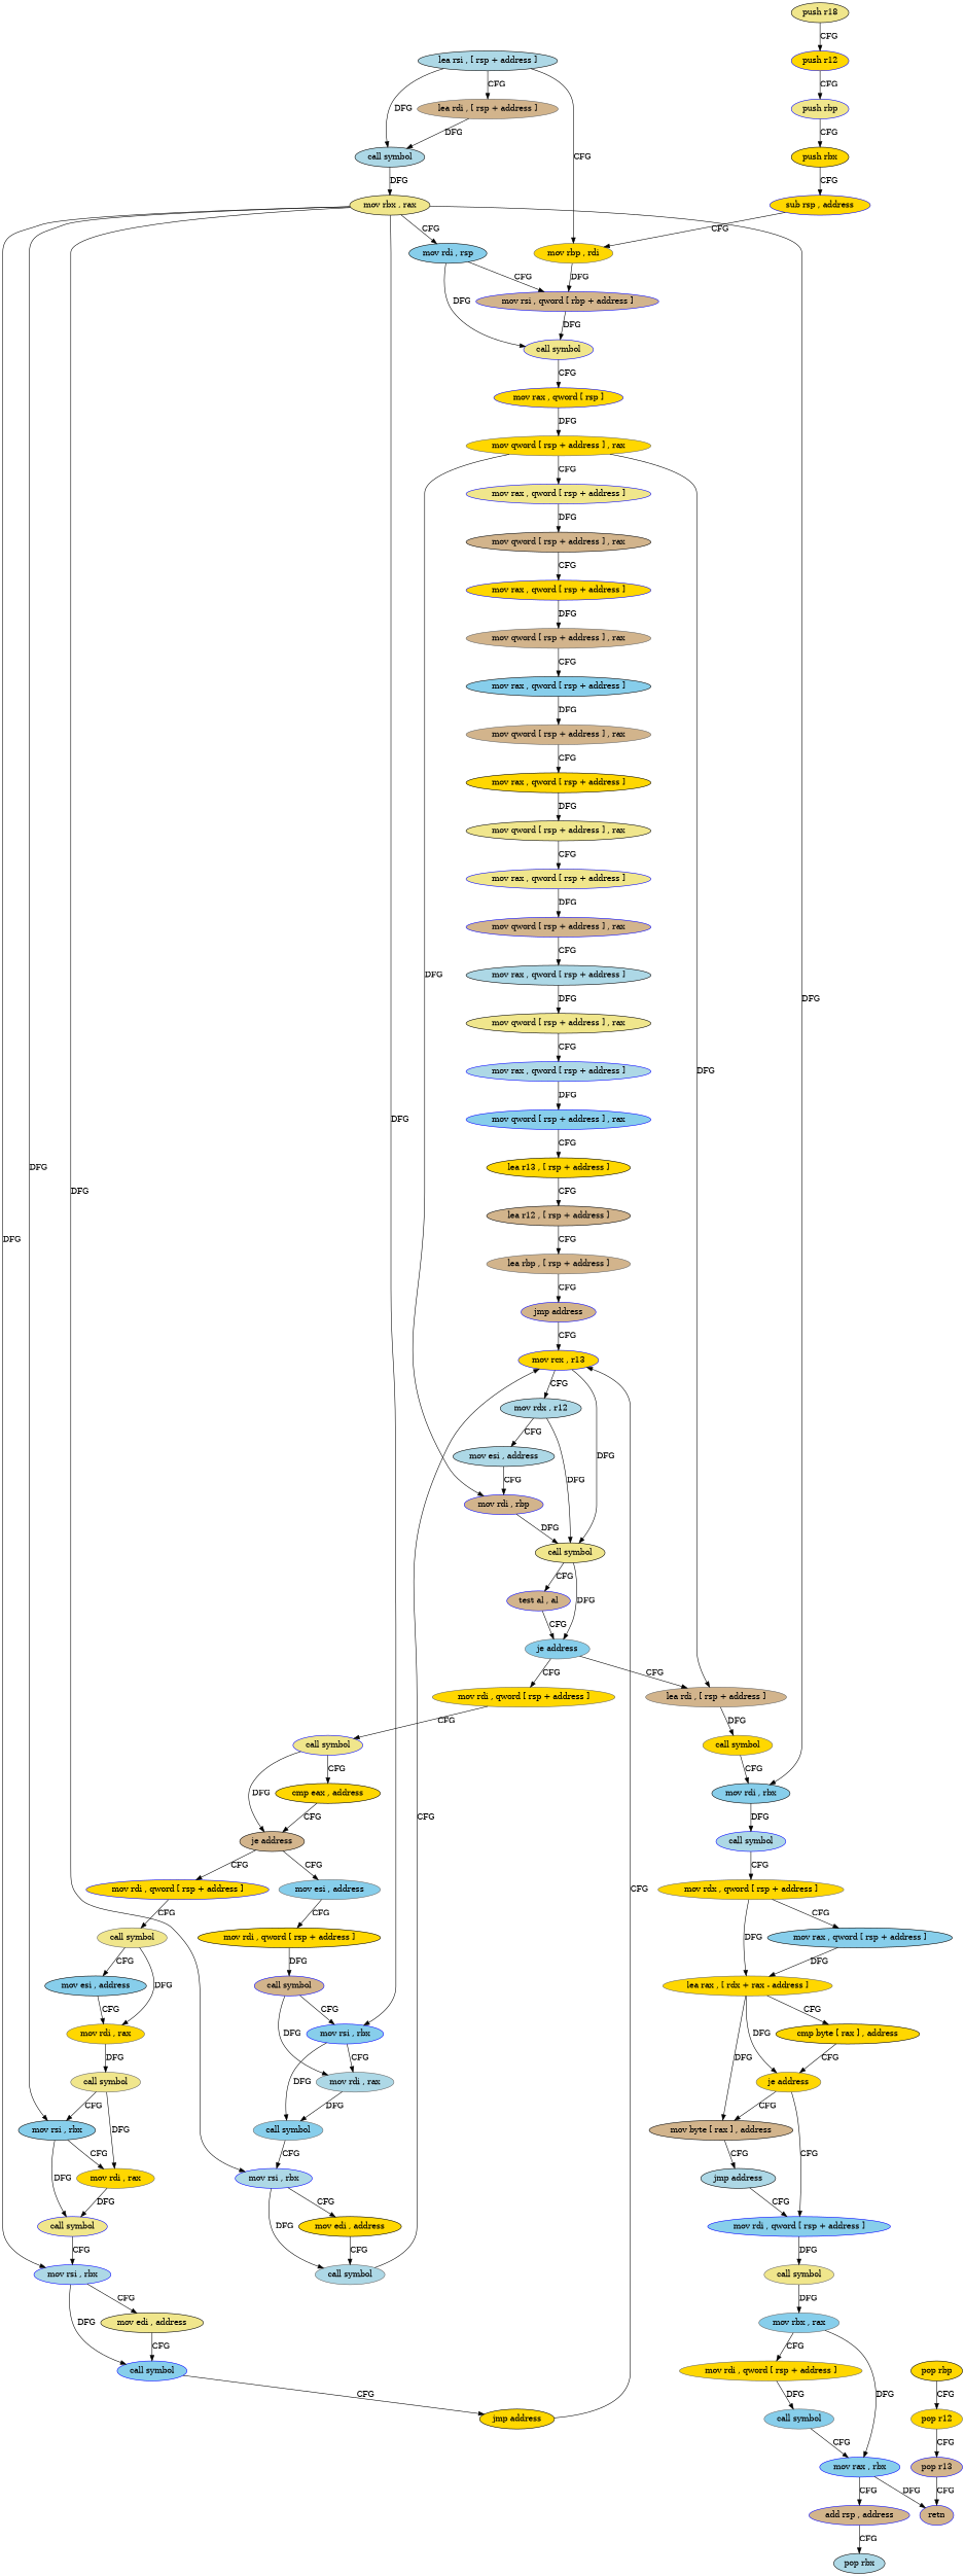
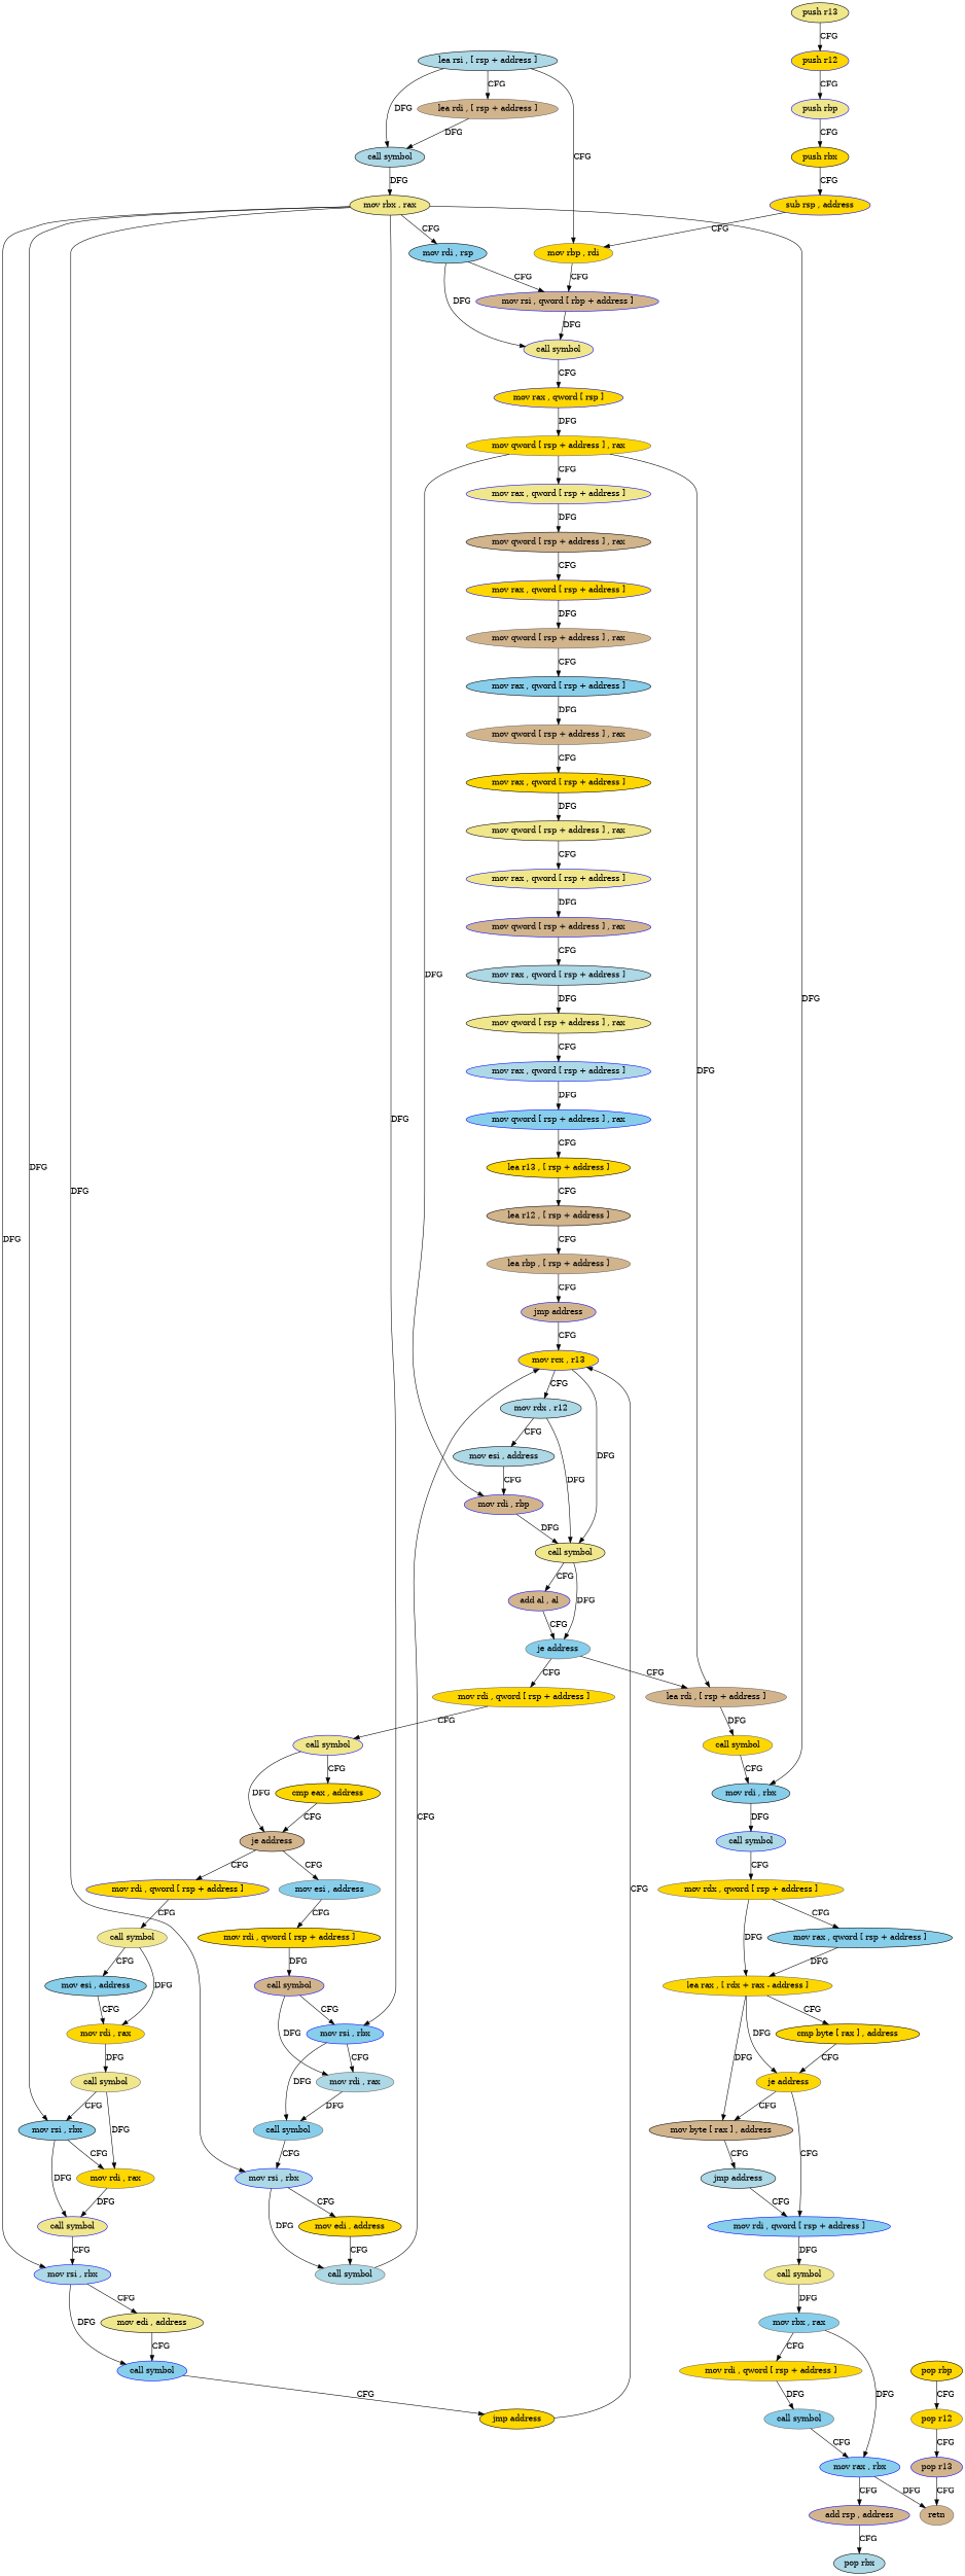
  digraph {
    node [color=black fillcolor=gold style=filled]
-   n1 [fillcolor=khaki label="push r18"]
+   n1 [fillcolor=khaki label="push r13"]
    n2 [color=blue label="push r12"]
    n3 [color=blue fillcolor=khaki label="push rbp"]
    n4 [label="push rbx"]
    n5 [color=blue label="sub rsp , address"]
    n6 [color=gray40 label="mov rbp , rdi"]
    n7 [color=blue fillcolor=tan label="mov rsi , qword [ rbp + address ]"]
    n8 [fillcolor=lightblue label="lea rsi , [ rsp + address ]"]
    n9 [color=gray40 fillcolor=tan label="lea rdi , [ rsp + address ]"]
    n10 [fillcolor=lightblue label="call symbol"]
    n11 [color=blue fillcolor=khaki label="call symbol"]
    n12 [fillcolor=khaki label="mov rbx , rax"]
    n13 [fillcolor=skyblue label="mov rdi , rsp"]
    n14 [fillcolor=skyblue label="mov rdi , rbx"]
    n15 [color=blue fillcolor=skyblue label="mov rsi , rbx"]
    n16 [color=blue fillcolor=lightblue label="mov rsi , rbx"]
    n17 [fillcolor=skyblue label="mov rsi , rbx"]
    n18 [color=blue fillcolor=lightblue label="mov rsi , rbx"]
    n19 [color=blue fillcolor=lightblue label="call symbol"]
    n20 [color=gray40 fillcolor=lightblue label="mov rdi , rax"]
    n21 [color=gray40 fillcolor=skyblue label="call symbol"]
    n22 [label="mov edi , address"]
    n23 [color=gray40 fillcolor=lightblue label="call symbol"]
    n24 [color=gray40 label="mov rdi , rax"]
    n25 [color=blue fillcolor=khaki label="call symbol"]
    n26 [fillcolor=khaki label="mov edi , address"]
    n27 [color=blue fillcolor=skyblue label="call symbol"]
    n28 [color=blue label="mov rax , qword [ rsp ]"]
    n29 [color=gray40 label="mov qword [ rsp + address ] , rax"]
    n30 [color=blue fillcolor=khaki label="mov rax , qword [ rsp + address ]"]
    n31 [color=blue fillcolor=tan label="mov rdi , rbp"]
    n32 [color=gray40 fillcolor=tan label="lea rdi , [ rsp + address ]"]
    n33 [fillcolor=tan label="mov qword [ rsp + address ] , rax"]
    n34 [fillcolor=khaki label="call symbol"]
    n35 [color=gray40 label="call symbol"]
    n36 [color=blue label="mov rax , qword [ rsp + address ]"]
    n37 [color=gray40 fillcolor=tan label="mov qword [ rsp + address ] , rax"]
    n38 [fillcolor=skyblue label="mov rax , qword [ rsp + address ]"]
    n39 [color=gray40 fillcolor=tan label="mov qword [ rsp + address ] , rax"]
    n40 [label="mov rax , qword [ rsp + address ]"]
    n41 [fillcolor=khaki label="mov qword [ rsp + address ] , rax"]
    n42 [color=blue fillcolor=khaki label="mov rax , qword [ rsp + address ]"]
    n43 [color=blue fillcolor=tan label="mov qword [ rsp + address ] , rax"]
    n44 [fillcolor=lightblue label="mov rax , qword [ rsp + address ]"]
    n45 [fillcolor=khaki label="mov qword [ rsp + address ] , rax"]
    n46 [color=blue fillcolor=lightblue label="mov rax , qword [ rsp + address ]"]
    n47 [color=blue fillcolor=skyblue label="mov qword [ rsp + address ] , rax"]
    n48 [label="lea r13 , [ rsp + address ]"]
    n49 [fillcolor=tan label="lea r12 , [ rsp + address ]"]
    n50 [color=gray40 fillcolor=tan label="lea rbp , [ rsp + address ]"]
    n51 [color=blue fillcolor=tan label="jmp address"]
    n52 [color=blue label="mov rcx , r13"]
    n53 [fillcolor=lightblue label="mov rdx , r12"]
    n54 [fillcolor=lightblue label="mov esi , address"]
-   n55 [color=blue fillcolor=tan label="test al , al"]
+   n55 [color=blue fillcolor=tan label="add al , al"]
    n56 [color=gray40 fillcolor=skyblue label="je address"]
    n57 [color=gray40 label="mov rdi , qword [ rsp + address ]"]
    n58 [color=blue fillcolor=khaki label="call symbol"]
    n59 [label="cmp eax , address"]
    n60 [fillcolor=tan label="je address"]
    n61 [color=gray40 label="mov rdx , qword [ rsp + address ]"]
    n62 [fillcolor=skyblue label="mov rax , qword [ rsp + address ]"]
    n63 [color=gray40 label="lea rax , [ rdx + rax - address ]"]
    n64 [label="cmp byte [ rax ] , address"]
    n65 [color=gray40 label="je address"]
    n66 [fillcolor=tan label="mov byte [ rax ] , address"]
    n67 [color=blue fillcolor=skyblue label="mov rdi , qword [ rsp + address ]"]
    n68 [fillcolor=lightblue label="jmp address"]
    n69 [color=gray40 fillcolor=khaki label="call symbol"]
    n70 [color=gray40 fillcolor=skyblue label="mov rbx , rax"]
    n71 [color=gray40 fillcolor=skyblue label="mov esi , address"]
    n72 [color=blue label="mov rdi , qword [ rsp + address ]"]
    n73 [label="mov rdi , qword [ rsp + address ]"]
    n74 [color=gray40 fillcolor=khaki label="call symbol"]
    n75 [color=blue fillcolor=tan label="call symbol"]
    n76 [fillcolor=skyblue label="mov esi , address"]
    n77 [color=gray40 label="mov rdi , rax"]
    n78 [color=gray40 label="mov rdi , qword [ rsp + address ]"]
    n79 [color=blue fillcolor=skyblue label="mov rax , rbx"]
    n80 [color=gray40 fillcolor=skyblue label="call symbol"]
    n81 [color=blue fillcolor=tan label="add rsp , address"]
-   n82 [color=blue fillcolor=tan label=retn]
+   n82 [color=gray40 fillcolor=tan label=retn]
    n83 [fillcolor=lightblue label="pop rbx"]
    n84 [label="pop rbp"]
    n85 [color=gray40 label="pop r12"]
    n86 [color=blue fillcolor=tan label="pop r13"]
    n87 [color=gray40 fillcolor=khaki label="call symbol"]
    n88 [label="jmp address"]
    n1 -> n2 [label=CFG]
    n2 -> n3 [label=CFG]
    n3 -> n4 [label=CFG]
    n4 -> n5 [label=CFG]
    n5 -> n6 [label=CFG]
-   n6 -> n7 [label=DFG]
+   n6 -> n7 [label=CFG]
    n7 -> n11 [label=DFG]
    n8 -> n6 [label=CFG]
    n8 -> n9 [label=CFG]
    n8 -> n10 [label=DFG]
    n9 -> n10 [label=DFG]
    n10 -> n12 [label=DFG]
    n11 -> n28 [label=CFG]
    n12 -> n13 [label=CFG]
    n12 -> n14 [label=DFG]
    n12 -> n15 [label=DFG]
    n12 -> n16 [label=DFG]
    n12 -> n17 [label=DFG]
    n12 -> n18 [label=DFG]
    n13 -> n7 [label=CFG]
    n13 -> n11 [label=DFG]
    n14 -> n19 [label=DFG]
    n15 -> n20 [label=CFG]
    n15 -> n21 [label=DFG]
    n16 -> n22 [label=CFG]
    n16 -> n23 [label=DFG]
    n17 -> n24 [label=CFG]
    n17 -> n25 [label=DFG]
    n18 -> n26 [label=CFG]
    n18 -> n27 [label=DFG]
    n19 -> n61 [label=CFG]
    n20 -> n21 [label=DFG]
    n21 -> n16 [label=CFG]
    n22 -> n23 [label=CFG]
    n23 -> n52 [label=CFG]
    n24 -> n25 [label=DFG]
    n25 -> n18 [label=CFG]
    n26 -> n27 [label=CFG]
    n27 -> n88 [label=CFG]
    n28 -> n29 [label=DFG]
    n29 -> n30 [label=CFG]
    n29 -> n31 [label=DFG]
    n29 -> n32 [label=DFG]
    n30 -> n33 [label=DFG]
    n31 -> n34 [label=DFG]
    n32 -> n35 [label=DFG]
    n33 -> n36 [label=CFG]
    n34 -> n55 [label=CFG]
    n34 -> n56 [label=DFG]
    n35 -> n14 [label=CFG]
    n36 -> n37 [label=DFG]
    n37 -> n38 [label=CFG]
    n38 -> n39 [label=DFG]
    n39 -> n40 [label=CFG]
    n40 -> n41 [label=DFG]
    n41 -> n42 [label=CFG]
    n42 -> n43 [label=DFG]
    n43 -> n44 [label=CFG]
    n44 -> n45 [label=DFG]
    n45 -> n46 [label=CFG]
    n46 -> n47 [label=DFG]
    n47 -> n48 [label=CFG]
    n48 -> n49 [label=CFG]
    n49 -> n50 [label=CFG]
    n50 -> n51 [label=CFG]
    n51 -> n52 [label=CFG]
    n52 -> n34 [label=DFG]
    n52 -> n53 [label=CFG]
    n53 -> n34 [label=DFG]
    n53 -> n54 [label=CFG]
    n54 -> n31 [label=CFG]
    n55 -> n56 [label=CFG]
    n56 -> n32 [label=CFG]
    n56 -> n57 [label=CFG]
    n57 -> n58 [label=CFG]
    n58 -> n59 [label=CFG]
    n58 -> n60 [label=DFG]
    n59 -> n60 [label=CFG]
    n60 -> n71 [label=CFG]
    n60 -> n72 [label=CFG]
    n61 -> n62 [label=CFG]
    n61 -> n63 [label=DFG]
    n62 -> n63 [label=DFG]
    n63 -> n64 [label=CFG]
    n63 -> n65 [label=DFG]
    n63 -> n66 [label=DFG]
    n64 -> n65 [label=CFG]
    n65 -> n66 [label=CFG]
    n65 -> n67 [label=CFG]
    n66 -> n68 [label=CFG]
    n67 -> n69 [label=DFG]
    n68 -> n67 [label=CFG]
    n69 -> n70 [label=DFG]
    n70 -> n78 [label=CFG]
    n70 -> n79 [label=DFG]
    n71 -> n73 [label=CFG]
    n72 -> n74 [label=CFG]
    n73 -> n75 [label=DFG]
    n74 -> n76 [label=CFG]
    n74 -> n77 [label=DFG]
    n75 -> n15 [label=CFG]
    n75 -> n20 [label=DFG]
    n76 -> n77 [label=CFG]
    n77 -> n87 [label=DFG]
    n78 -> n80 [label=DFG]
    n79 -> n81 [label=CFG]
    n79 -> n82 [label=DFG]
    n80 -> n79 [label=CFG]
    n81 -> n83 [label=CFG]
    n84 -> n85 [label=CFG]
    n85 -> n86 [label=CFG]
    n86 -> n82 [label=CFG]
    n87 -> n17 [label=CFG]
    n87 -> n24 [label=DFG]
    n88 -> n52 [label=CFG]
  }
